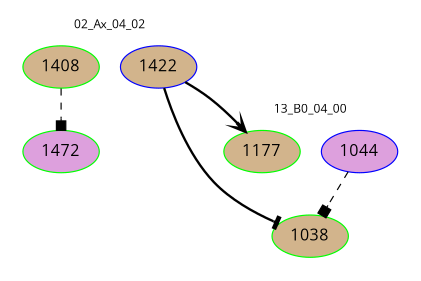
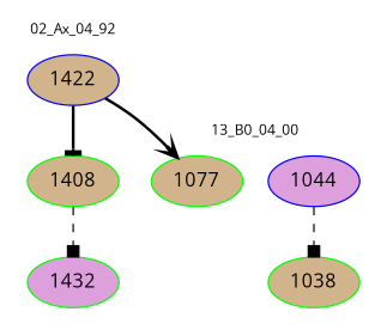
  digraph {
    fontname="Open Sans"
    node [color=green fillcolor=tan fontname="Open Sans" style=filled]
    edge [arrowhead=box color=black fontname="Open Sans" style=bold]
    n1 [color=blue label=1422]
    n2 [label=1408]
-   n3 [fillcolor=plum label=1472]
+   n3 [fillcolor=plum label=1432]
    n4 [color=blue fillcolor=plum label=1044]
    n5 [label=1038]
-   n6 [label=1177]
+   n6 [label=1077]
    subgraph cluster_1 {
      color=white
      fontsize=10
-     label="02_Ax_04_02"
+     label="02_Ax_04_92"
      n1
      n2
      n3
    }
    subgraph cluster_2 {
      color=white
      fontsize=10
      label="13_B0_04_00"
      n4
      n5
      n6
    }
-   n1 -> n5 [arrowhead=tee]
+   n1 -> n2 [arrowhead=tee]
    n1 -> n6 [arrowhead=vee]
    n2 -> n3 [style=dashed]
    n4 -> n5 [style=dashed]
  }
